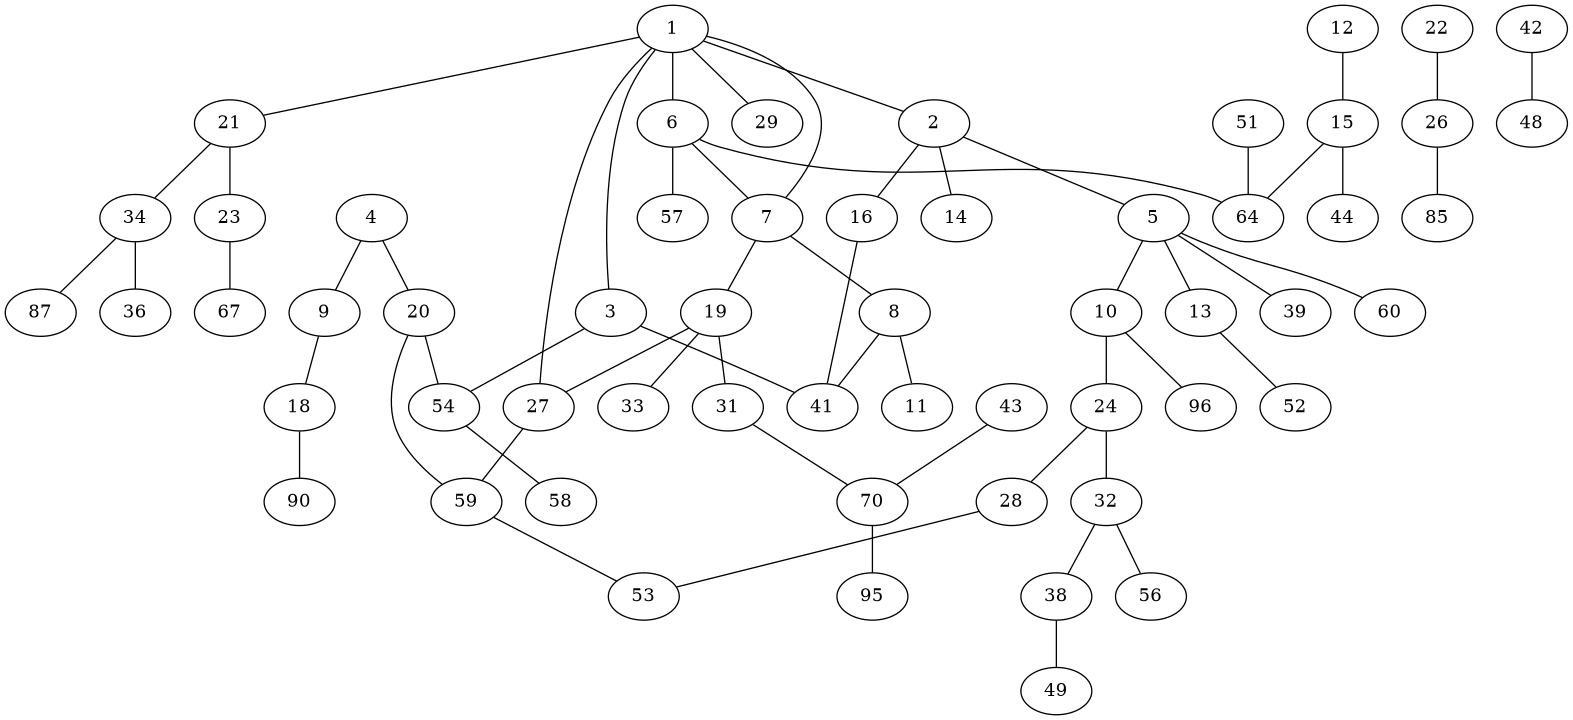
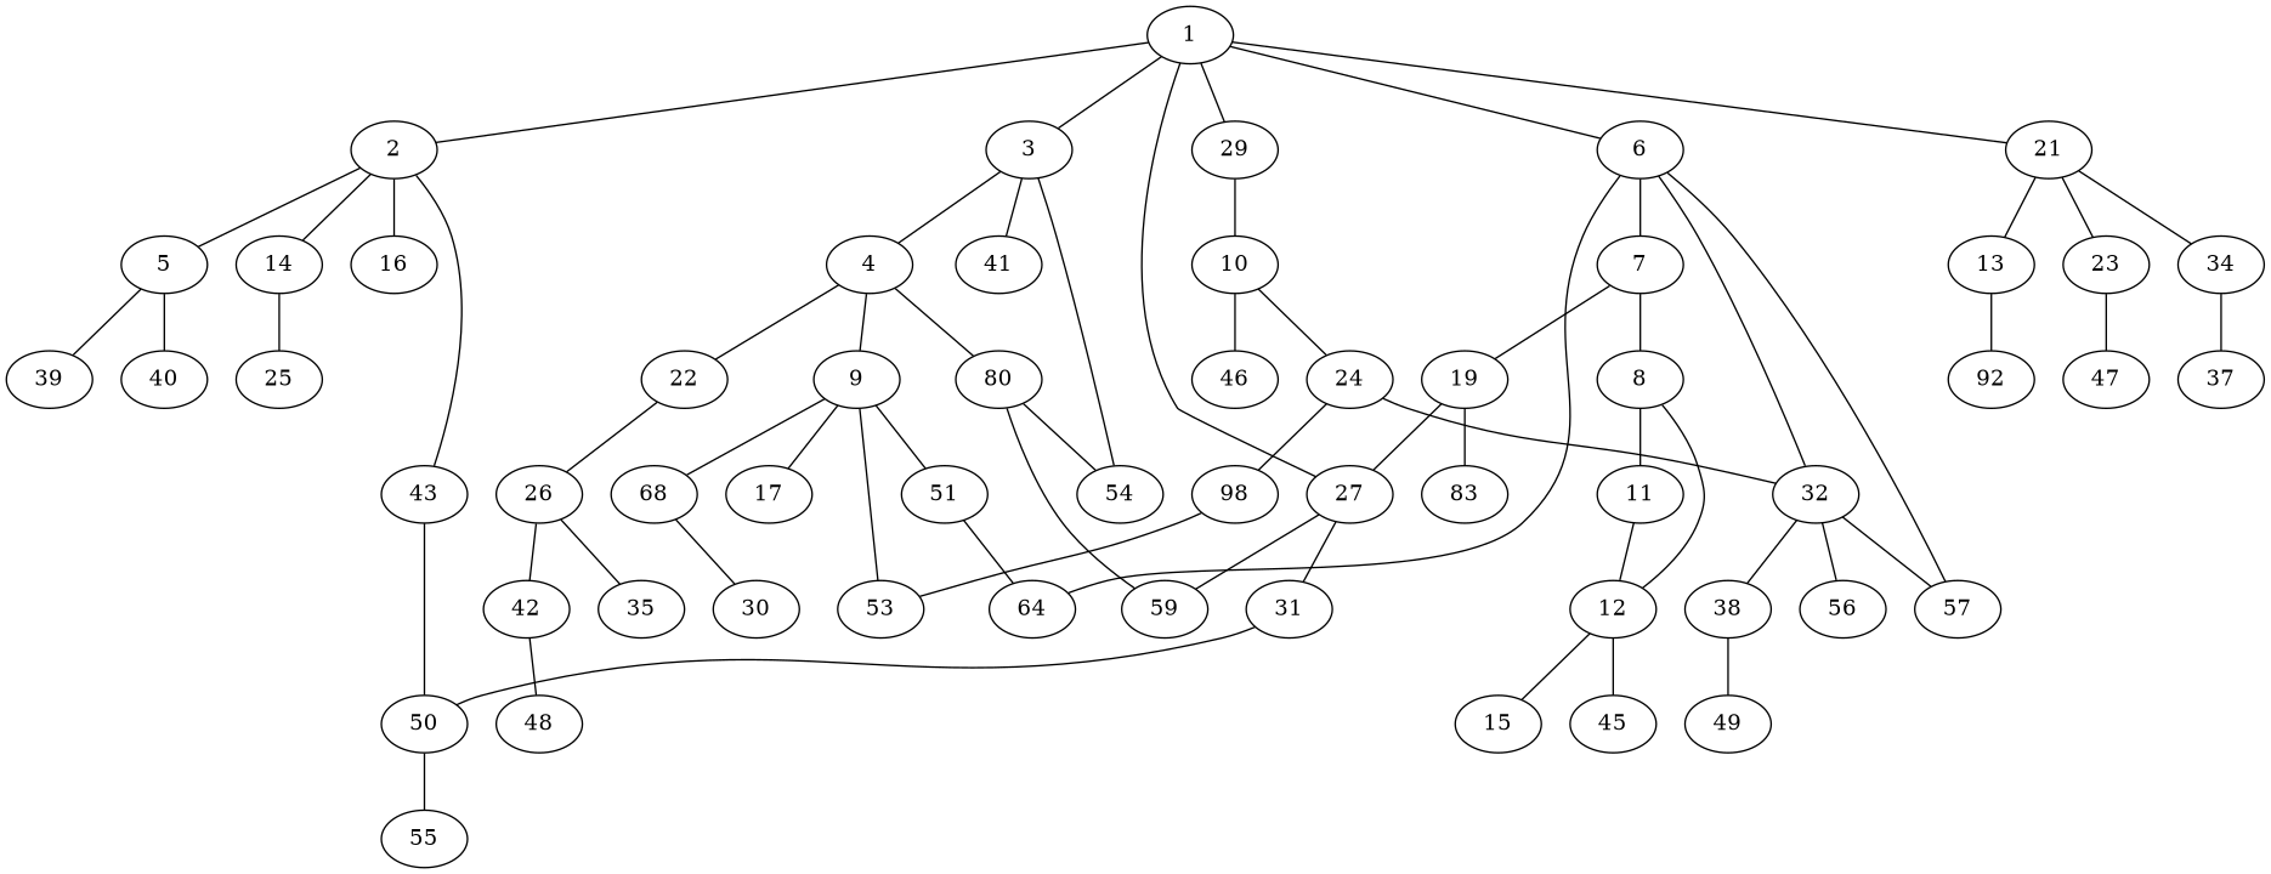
  graph {
    1
    2
    3
    6
    7
    21
    27
    29
    5
    14
    16
    43
    4
    54
    41
    32
    57
    n18 [label=64]
    8
    19
    23
    34
    59
    31
    13
    10
    39
-   40 [label=60]
-   50 [label=70]
+   40
+   25
+   50
    9
-   20
+   20 [label=80]
    22
-   52
-   58
+   52 [label=92]
    38
    56
    11
-   33
-   47 [label=67]
-   36
-   37 [label=87]
+   33 [label=83]
+   47
+   37
    24
-   46 [label=96]
-   55 [label=95]
-   18
+   46
+   55
+   17
+   18 [label=68]
    51
    53
    26
-   30 [label=90]
-   35 [label=85]
+   30
+   35
    42
-   28
+   28 [label=98]
    49
    12
    15
-   44
+   45
    48
    1 -- 2
    1 -- 3
    1 -- 6
-   1 -- 7
    1 -- 21
    1 -- 27
    1 -- 29
    2 -- 5
    2 -- 14
    2 -- 16
+   2 -- 43
+   3 -- 4
    3 -- 54
    3 -- 41
    6 -- 7
+   6 -- 32
    6 -- 57
    6 -- n18
    7 -- 8
    7 -- 19
    21 -- 23
    21 -- 34
    27 -- 59
-   19 -- 31
-   5 -- 13
-   5 -- 10
+   27 -- 31
+   21 -- 13
+   29 -- 10
    5 -- 39
    5 -- 40
-   16 -- 41
+   14 -- 25
    43 -- 50
    4 -- 9
    4 -- 20
-   54 -- 58
+   4 -- 22
+   32 -- 57
    32 -- 38
    32 -- 56
-   8 -- 41
+   8 -- 12
    8 -- 11
    19 -- 27
    19 -- 33
    23 -- 47
-   34 -- 36
    34 -- 37
    31 -- 50
    13 -- 52
    10 -- 24
    10 -- 46
    50 -- 55
+   9 -- 17
    9 -- 18
-   59 -- 53
+   9 -- 51
+   9 -- 53
    20 -- 54
    20 -- 59
    22 -- 26
    38 -- 49
+   11 -- 12
    24 -- 32
    24 -- 28
    18 -- 30
    51 -- n18
    26 -- 35
+   26 -- 42
    42 -- 48
    28 -- 53
    12 -- 15
-   15 -- n18
-   15 -- 44
+   12 -- 45
  }
